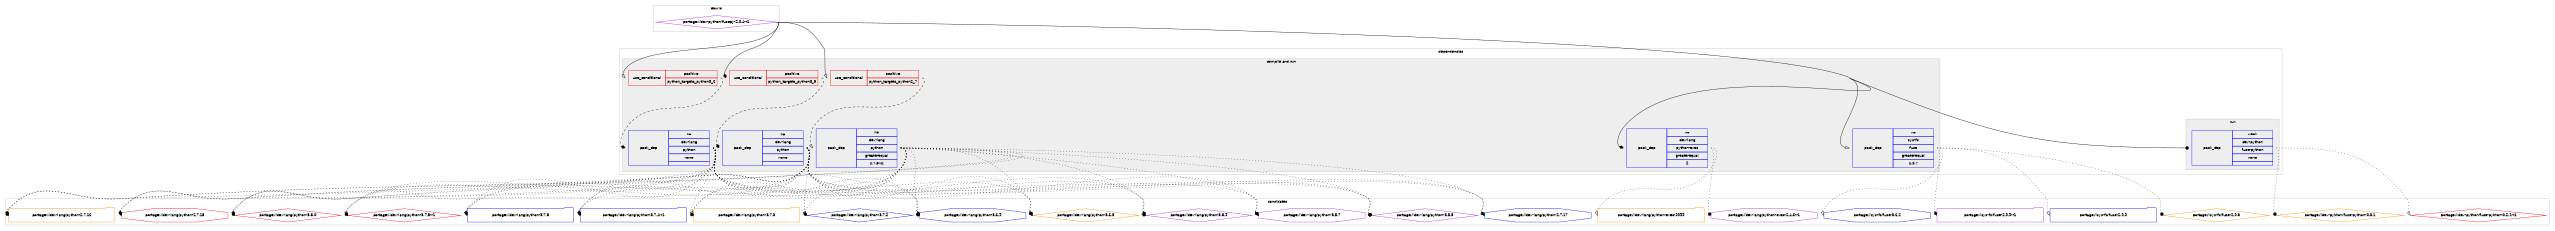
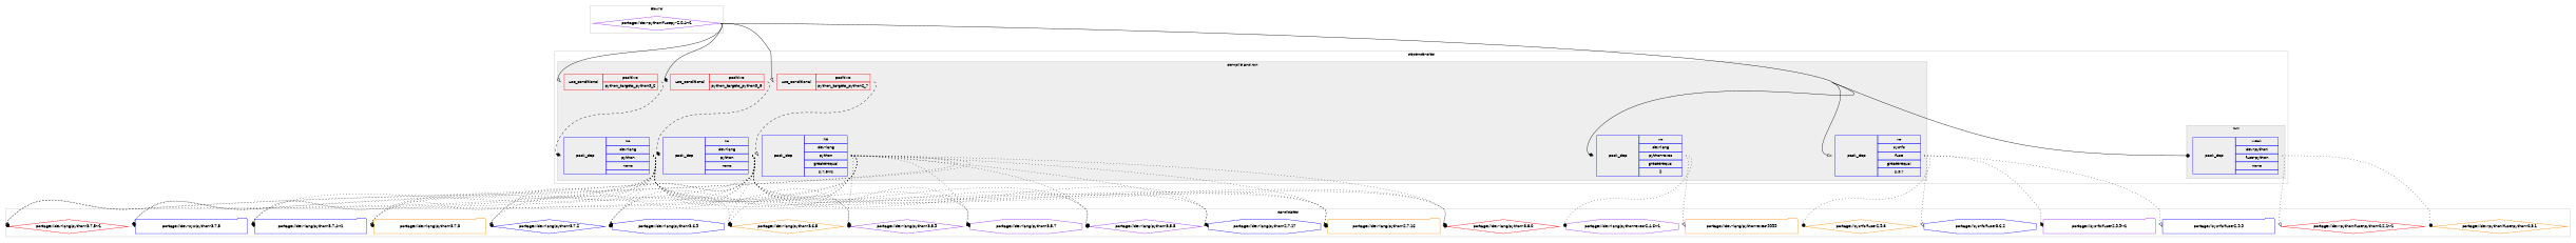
  digraph {
    compound=true
    concentrate=true
    fontname=Helvetica
    fontsize=10
    newrank=true
    rankdir=TB
    ranksep=1.5
    node [color=blue fontname=Helvetica fontsize=10 shape=diamond]
    edge [arrowhead=onormal headport=w style=dotted tailport=e weight=100]
    n1 [color=purple label="portage://dev-python/fusepy-2.0.4-r1" width=4]
    n2 [label=<<TABLE BORDER="0" CELLBORDER="1" CELLSPACING="0" CELLPADDING="4" WIDTH="220"><TR><TD ROWSPAN="6" CELLPADDING="30">pack_dep</TD></TR><TR><TD WIDTH="110">no</TD></TR><TR><TD>dev-lang</TD></TR><TR><TD>python</TD></TR><TR><TD>greaterequal</TD></TR><TR><TD>2.7.5-r2</TD></TR></TABLE>> shape=none]
    n3 [color=red label=<<TABLE BORDER="0" CELLBORDER="1" CELLSPACING="0" CELLPADDING="4"><TR><TD ROWSPAN="3" CELLPADDING="10">use_conditional</TD></TR><TR><TD>positive</TD></TR><TR><TD>python_targets_python2_7</TD></TR></TABLE>> shape=none]
    n4 [label=<<TABLE BORDER="0" CELLBORDER="1" CELLSPACING="0" CELLPADDING="4" WIDTH="220"><TR><TD ROWSPAN="6" CELLPADDING="30">pack_dep</TD></TR><TR><TD WIDTH="110">no</TD></TR><TR><TD>dev-lang</TD></TR><TR><TD>python</TD></TR><TR><TD>none</TD></TR><TR><TD></TD></TR></TABLE>> shape=none]
    n5 [color=red label=<<TABLE BORDER="0" CELLBORDER="1" CELLSPACING="0" CELLPADDING="4"><TR><TD ROWSPAN="3" CELLPADDING="10">use_conditional</TD></TR><TR><TD>positive</TD></TR><TR><TD>python_targets_python3_5</TD></TR></TABLE>> shape=none]
    n6 [label=<<TABLE BORDER="0" CELLBORDER="1" CELLSPACING="0" CELLPADDING="4" WIDTH="220"><TR><TD ROWSPAN="6" CELLPADDING="30">pack_dep</TD></TR><TR><TD WIDTH="110">no</TD></TR><TR><TD>dev-lang</TD></TR><TR><TD>python</TD></TR><TR><TD>none</TD></TR><TR><TD></TD></TR></TABLE>> shape=none]
    n7 [color=red label=<<TABLE BORDER="0" CELLBORDER="1" CELLSPACING="0" CELLPADDING="4"><TR><TD ROWSPAN="3" CELLPADDING="10">use_conditional</TD></TR><TR><TD>positive</TD></TR><TR><TD>python_targets_python3_6</TD></TR></TABLE>> shape=none]
    n8 [label=<<TABLE BORDER="0" CELLBORDER="1" CELLSPACING="0" CELLPADDING="4" WIDTH="220"><TR><TD ROWSPAN="6" CELLPADDING="30">pack_dep</TD></TR><TR><TD WIDTH="110">no</TD></TR><TR><TD>dev-lang</TD></TR><TR><TD>python-exec</TD></TR><TR><TD>greaterequal</TD></TR><TR><TD>2</TD></TR></TABLE>> shape=none]
    n9 [label=<<TABLE BORDER="0" CELLBORDER="1" CELLSPACING="0" CELLPADDING="4" WIDTH="220"><TR><TD ROWSPAN="6" CELLPADDING="30">pack_dep</TD></TR><TR><TD WIDTH="110">no</TD></TR><TR><TD>sys-fs</TD></TR><TR><TD>fuse</TD></TR><TR><TD>greaterequal</TD></TR><TR><TD>2.9.7</TD></TR></TABLE>> shape=none]
    n10 [label=<<TABLE BORDER="0" CELLBORDER="1" CELLSPACING="0" CELLPADDING="4" WIDTH="220"><TR><TD ROWSPAN="6" CELLPADDING="30">pack_dep</TD></TR><TR><TD WIDTH="110">weak</TD></TR><TR><TD>dev-python</TD></TR><TR><TD>fuse-python</TD></TR><TR><TD>none</TD></TR><TR><TD></TD></TR></TABLE>> shape=none]
-   n11 [color=red label="portage://dev-lang/python-2.7.15" shape=octagon width=4]
    n12 [color=darkorange label="portage://dev-lang/python-2.7.16" shape=folder width=4]
    n13 [label="portage://dev-lang/python-2.7.17" shape=octagon width=4]
    n14 [color=purple label="portage://dev-lang/python-3.5.5" width=4]
    n15 [color=purple label="portage://dev-lang/python-3.5.7" shape=octagon width=4]
    n16 [color=purple label="portage://dev-lang/python-3.5.9" width=4]
    n17 [color=darkorange label="portage://dev-lang/python-3.6.5" width=4]
    n18 [label="portage://dev-lang/python-3.6.9" shape=octagon width=4]
    n19 [label="portage://dev-lang/python-3.7.2" width=4]
    n20 [color=darkorange label="portage://dev-lang/python-3.7.3" shape=folder width=4]
    n21 [label="portage://dev-lang/python-3.7.4-r1" shape=folder width=4]
-   n22 [label="portage://dev-lang/python-3.7.5" shape=folder width=4]
+   n22 [label="portage://dev-sys/python-3.7.5" shape=folder width=4]
    n23 [color=red label="portage://dev-lang/python-3.7.5-r1" width=4]
    n24 [color=red label="portage://dev-lang/python-3.8.0" width=4]
    n25 [color=purple label="portage://dev-lang/python-exec-2.4.6-r1" shape=octagon width=4]
    n26 [color=darkorange label="portage://dev-lang/python-exec-9999" shape=folder width=4]
    n27 [color=darkorange label="portage://sys-fs/fuse-2.9.8" width=4]
    n28 [label="portage://sys-fs/fuse-2.9.9" shape=folder width=4]
    n29 [color=purple label="portage://sys-fs/fuse-2.9.9-r1" shape=folder width=4]
    n30 [label="portage://sys-fs/fuse-3.6.2" shape=octagon width=4]
    n31 [color=red label="portage://dev-python/fuse-python-0.2.1-r1" width=4]
    n32 [color=darkorange label="portage://dev-python/fuse-python-0.3.1" width=4]
    subgraph cluster_1 {
      color=gray
      label=<<i>ebuild</i>>
      rank=same
      n1
    }
    subgraph cluster_2 {
      color=gray
      label=<<i>dependencies</i>>
      subgraph cluster_3 {
        color=gray
        fillcolor="#eeeeee"
        label=<<i>compile</i>>
        style=filled
      }
      subgraph cluster_4 {
        color=gray
        fillcolor="#eeeeee"
        label=<<i>compile and run</i>>
        style=filled
        subgraph sub_5 {
          color=gray
          fillcolor="#eeeeee"
          label=<<i>compile and run</i>>
          style=filled
          n3
          subgraph sub_6 {
            color=gray
            fillcolor="#eeeeee"
            label=<<i>compile and run</i>>
            style=filled
            n2
          }
        }
        subgraph sub_7 {
          color=gray
          fillcolor="#eeeeee"
          label=<<i>compile and run</i>>
          style=filled
          n5
          subgraph sub_8 {
            color=gray
            fillcolor="#eeeeee"
            label=<<i>compile and run</i>>
            style=filled
            n4
          }
        }
        subgraph sub_9 {
          color=gray
          fillcolor="#eeeeee"
          label=<<i>compile and run</i>>
          style=filled
          n7
          subgraph sub_10 {
            color=gray
            fillcolor="#eeeeee"
            label=<<i>compile and run</i>>
            style=filled
            n6
          }
        }
        subgraph sub_11 {
          color=gray
          fillcolor="#eeeeee"
          label=<<i>compile and run</i>>
          style=filled
          n8
        }
        subgraph sub_12 {
          color=gray
          fillcolor="#eeeeee"
          label=<<i>compile and run</i>>
          style=filled
          n9
        }
      }
      subgraph cluster_13 {
        color=gray
        fillcolor="#eeeeee"
        label=<<i>run</i>>
        style=filled
        subgraph sub_14 {
          color=gray
          fillcolor="#eeeeee"
          label=<<i>run</i>>
          style=filled
          n10
        }
      }
    }
    subgraph cluster_15 {
      color=gray
      label=<<i>candidates</i>>
      rank=same
      subgraph sub_16 {
        color=black
        label=<<i>candidates</i>>
        nodesep=1
        rank=same
-       n11
        n12
        n13
        n14
        n15
        n16
        n17
        n18
        n19
        n20
        n21
        n22
        n23
        n24
      }
      subgraph sub_17 {
        color=black
        label=<<i>candidates</i>>
        nodesep=1
        rank=same
-       n11
        n12
        n13
        n14
        n15
        n16
        n17
        n18
        n19
        n20
        n21
        n22
        n23
        n24
      }
      subgraph sub_18 {
        color=black
        label=<<i>candidates</i>>
        nodesep=1
        rank=same
-       n11
        n12
        n13
        n14
        n15
        n16
        n17
        n18
        n19
        n20
        n21
        n22
        n23
        n24
      }
      subgraph sub_19 {
        color=black
        label=<<i>candidates</i>>
        nodesep=1
        rank=same
        n25
        n26
      }
      subgraph sub_20 {
        color=black
        label=<<i>candidates</i>>
        nodesep=1
        rank=same
        n27
        n28
        n29
        n30
      }
      subgraph sub_21 {
        color=black
        label=<<i>candidates</i>>
        nodesep=1
        rank=same
        n31
        n32
      }
    }
    n1 -> n3 [style=solid weight=20]
    n1 -> n5 [arrowhead=diamond style=solid weight=20]
    n1 -> n7 [style=solid weight=20]
    n1 -> n8 [arrowhead=diamond style=solid weight=20]
    n1 -> n9 [style=solid weight=20]
    n1 -> n10 [arrowhead=dot style=solid weight=20]
-   n2 -> n11 [arrowhead=diamond]
    n2 -> n12
    n2 -> n13
    n2 -> n14 [arrowhead=dot]
    n2 -> n15 [arrowhead=diamond]
    n2 -> n16 [arrowhead=diamond]
    n2 -> n17 [arrowhead=diamond]
    n2 -> n18 [arrowhead=dot]
    n2 -> n19 [arrowhead=dot]
    n2 -> n20
    n2 -> n21 [arrowhead=diamond]
    n2 -> n22
    n2 -> n23 [arrowhead=dot]
    n2 -> n24
    n3 -> n2 [style=dashed weight=20]
-   n4 -> n11
    n4 -> n12 [arrowhead=diamond]
    n4 -> n13 [arrowhead=diamond]
    n4 -> n14 [arrowhead=dot]
    n4 -> n15 [arrowhead=diamond]
    n4 -> n16
    n4 -> n17 [arrowhead=diamond]
    n4 -> n18 [arrowhead=diamond]
    n4 -> n19
    n4 -> n20
    n4 -> n21 [arrowhead=diamond]
    n4 -> n22 [arrowhead=diamond]
    n4 -> n23
    n4 -> n24 [arrowhead=dot]
    n5 -> n4 [arrowhead=diamond style=dashed weight=20]
-   n6 -> n11 [arrowhead=diamond]
    n6 -> n12 [arrowhead=dot]
    n6 -> n13
    n6 -> n14 [arrowhead=dot]
    n6 -> n15 [arrowhead=diamond]
    n6 -> n16 [arrowhead=dot]
    n6 -> n17 [arrowhead=diamond]
    n6 -> n18 [arrowhead=dot]
    n6 -> n19
    n6 -> n20 [arrowhead=dot]
    n6 -> n21
    n6 -> n22
    n6 -> n23 [arrowhead=dot]
    n6 -> n24 [arrowhead=diamond]
    n7 -> n6 [arrowhead=diamond style=dashed weight=20]
    n8 -> n25 [arrowhead=dot]
    n8 -> n26
    n9 -> n27 [arrowhead=dot]
    n9 -> n28
    n9 -> n29 [arrowhead=diamond]
    n9 -> n30
    n10 -> n31
    n10 -> n32 [arrowhead=dot]
  }
